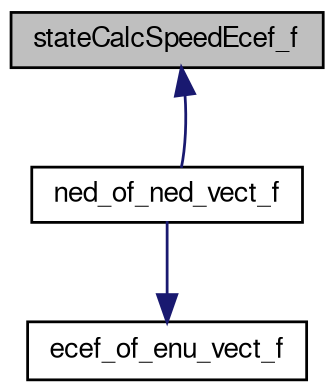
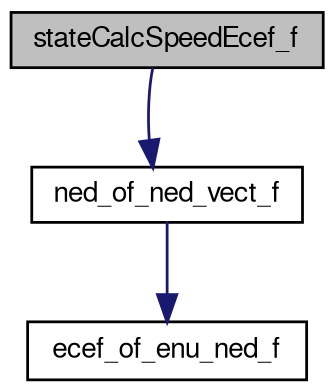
  digraph {
    rankdir=TB
    node [color=black fillcolor=white fontname=FreeSans fontsize=10 shape=record style=filled]
    edge [color=midnightblue fontname=FreeSans fontsize=10 labelfontname=FreeSans labelfontsize=10 style=solid]
    n1 [fillcolor=grey75 fontcolor=black height=0.2 label=stateCalcSpeedEcef_f width=0.4]
    n2 [height=0.2 label=ned_of_ned_vect_f width=0.4]
-   n3 [height=0.2 label=ecef_of_enu_vect_f width=0.4]
-   n2 -> n1
+   n3 [height=0.2 label=ecef_of_enu_ned_f width=0.4]
+   n1 -> n2
    n2 -> n3
  }
